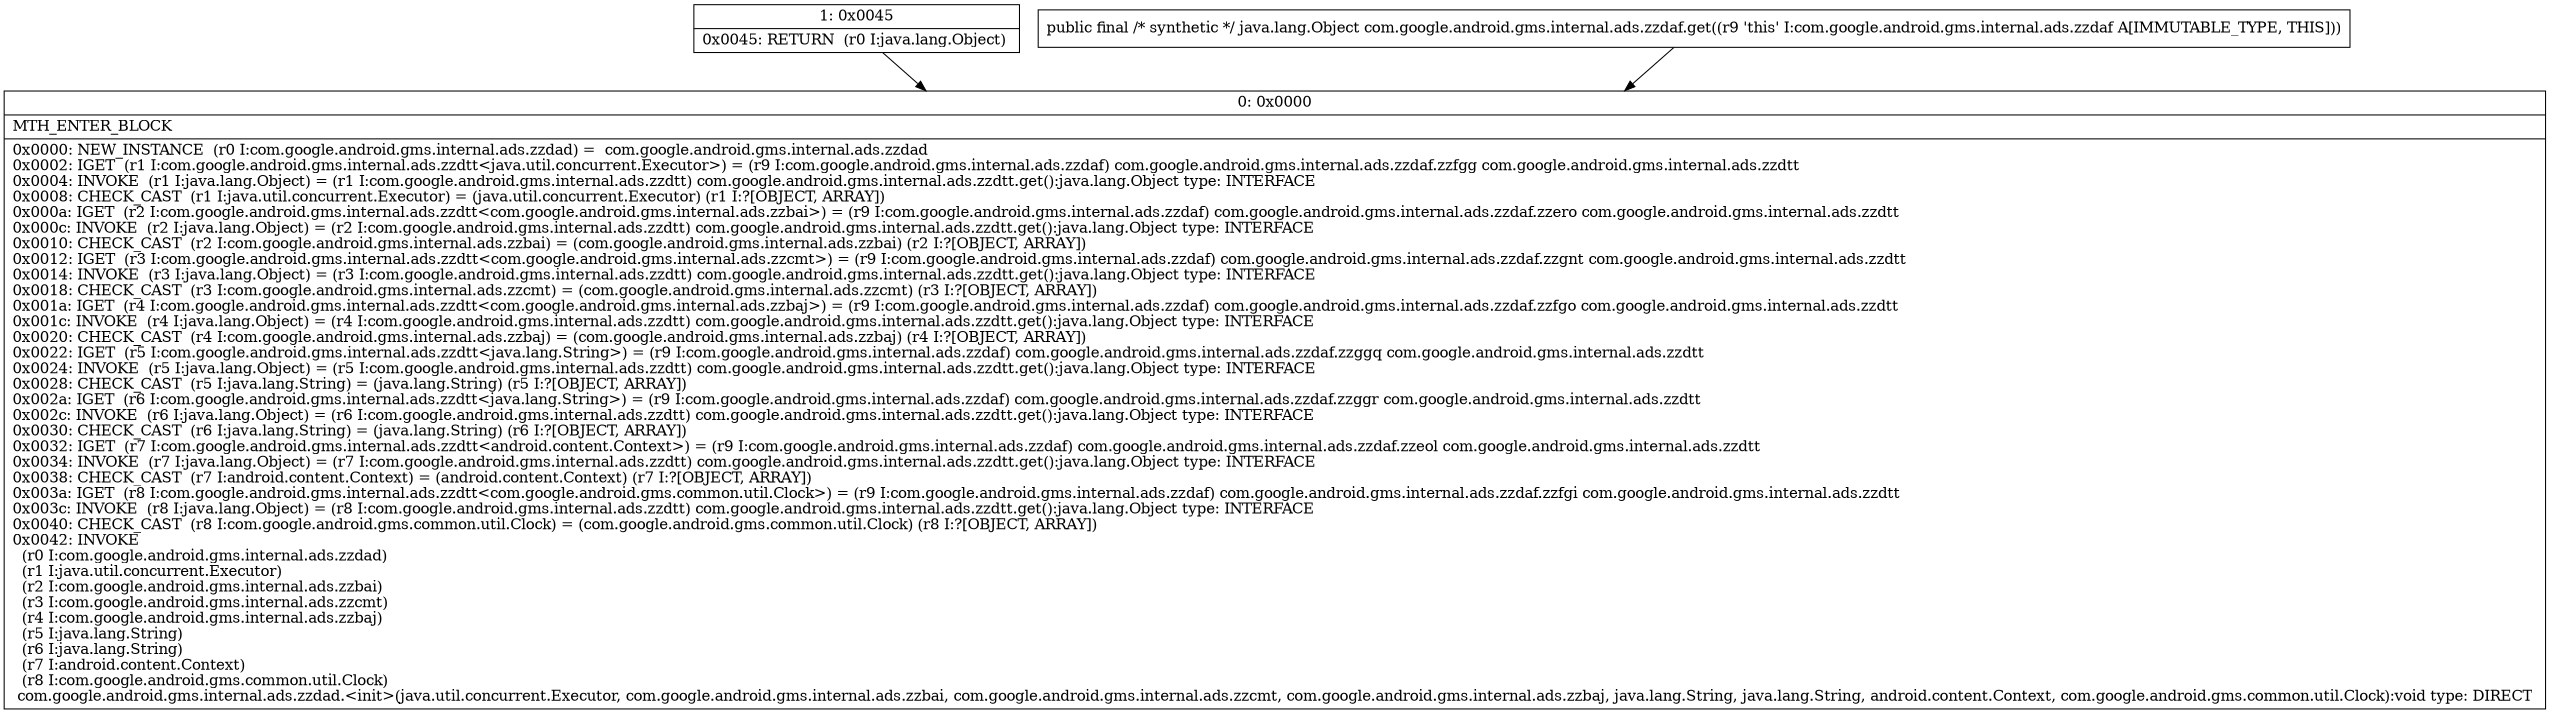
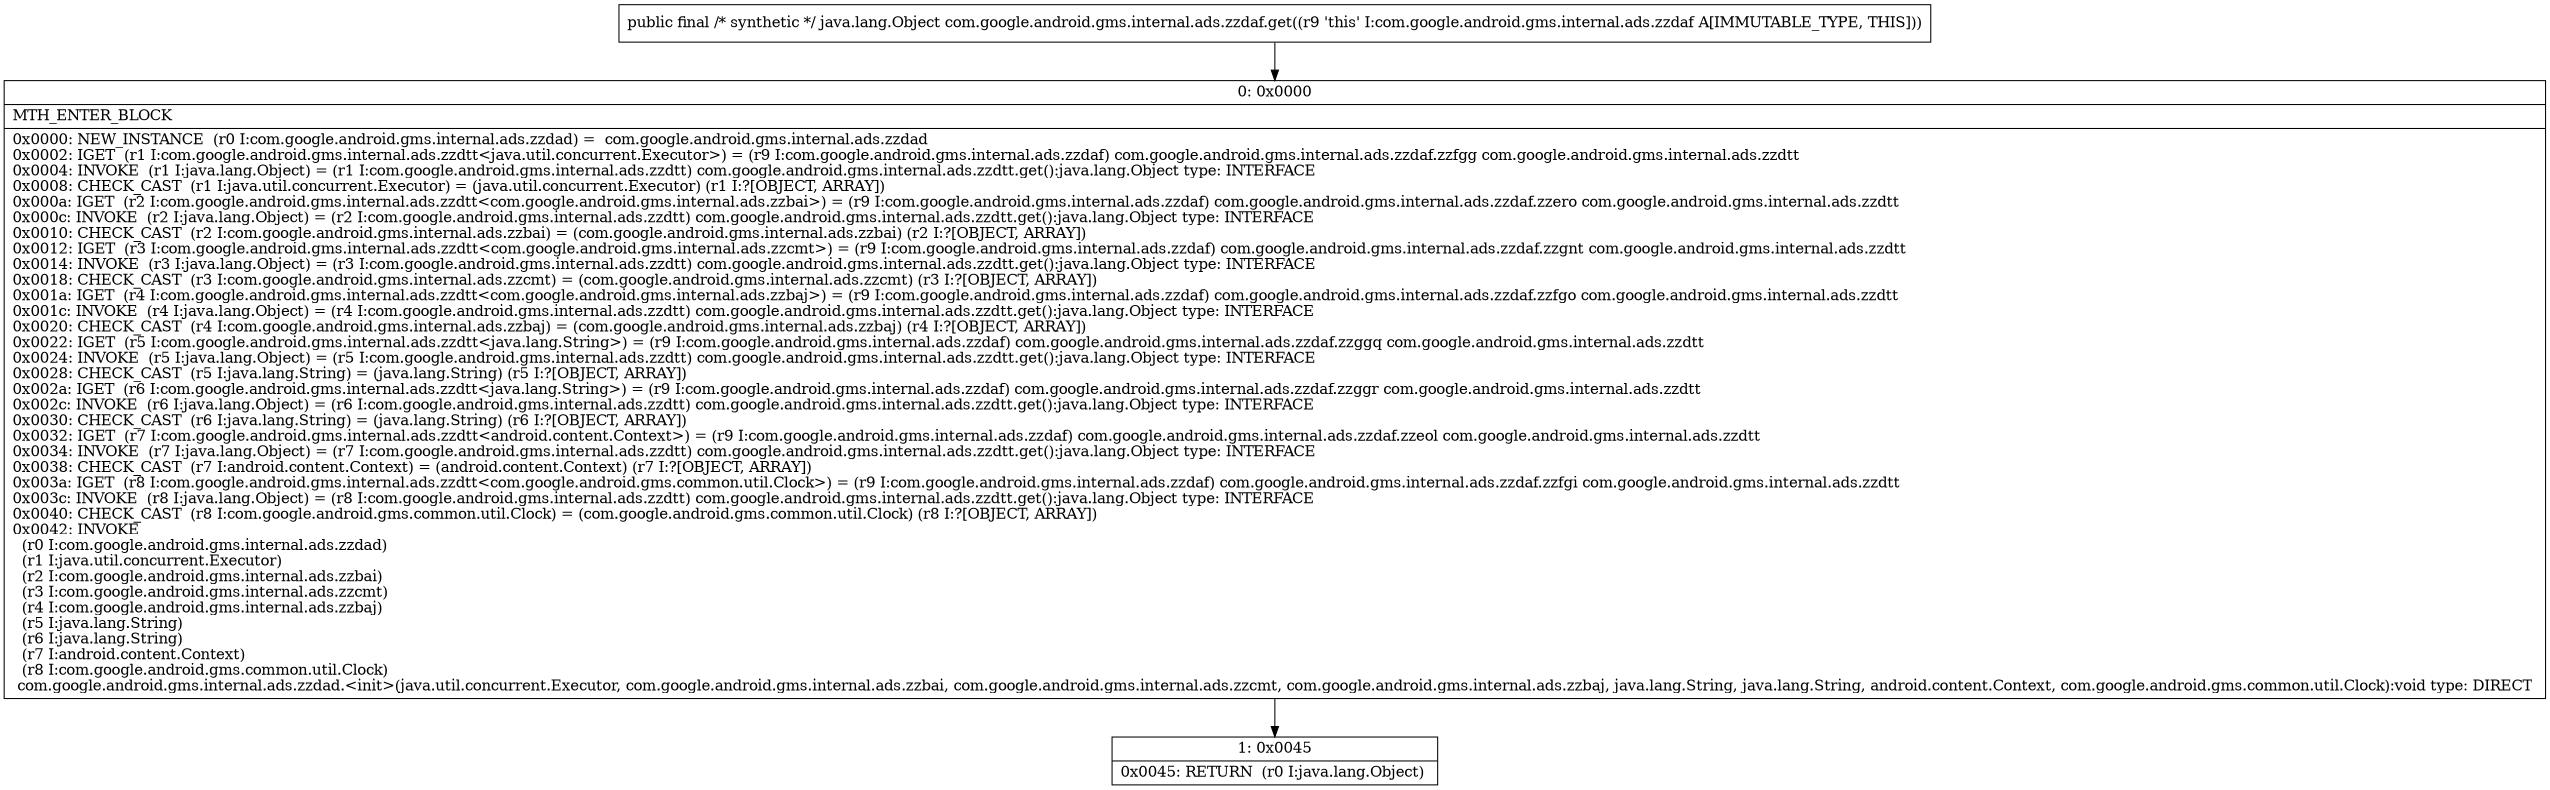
  digraph {
    node [shape=record]
    n1 [label="{0\:\ 0x0000|MTH_ENTER_BLOCK\l|0x0000: NEW_INSTANCE  (r0 I:com.google.android.gms.internal.ads.zzdad) =  com.google.android.gms.internal.ads.zzdad \l0x0002: IGET  (r1 I:com.google.android.gms.internal.ads.zzdtt\<java.util.concurrent.Executor\>) = (r9 I:com.google.android.gms.internal.ads.zzdaf) com.google.android.gms.internal.ads.zzdaf.zzfgg com.google.android.gms.internal.ads.zzdtt \l0x0004: INVOKE  (r1 I:java.lang.Object) = (r1 I:com.google.android.gms.internal.ads.zzdtt) com.google.android.gms.internal.ads.zzdtt.get():java.lang.Object type: INTERFACE \l0x0008: CHECK_CAST  (r1 I:java.util.concurrent.Executor) = (java.util.concurrent.Executor) (r1 I:?[OBJECT, ARRAY]) \l0x000a: IGET  (r2 I:com.google.android.gms.internal.ads.zzdtt\<com.google.android.gms.internal.ads.zzbai\>) = (r9 I:com.google.android.gms.internal.ads.zzdaf) com.google.android.gms.internal.ads.zzdaf.zzero com.google.android.gms.internal.ads.zzdtt \l0x000c: INVOKE  (r2 I:java.lang.Object) = (r2 I:com.google.android.gms.internal.ads.zzdtt) com.google.android.gms.internal.ads.zzdtt.get():java.lang.Object type: INTERFACE \l0x0010: CHECK_CAST  (r2 I:com.google.android.gms.internal.ads.zzbai) = (com.google.android.gms.internal.ads.zzbai) (r2 I:?[OBJECT, ARRAY]) \l0x0012: IGET  (r3 I:com.google.android.gms.internal.ads.zzdtt\<com.google.android.gms.internal.ads.zzcmt\>) = (r9 I:com.google.android.gms.internal.ads.zzdaf) com.google.android.gms.internal.ads.zzdaf.zzgnt com.google.android.gms.internal.ads.zzdtt \l0x0014: INVOKE  (r3 I:java.lang.Object) = (r3 I:com.google.android.gms.internal.ads.zzdtt) com.google.android.gms.internal.ads.zzdtt.get():java.lang.Object type: INTERFACE \l0x0018: CHECK_CAST  (r3 I:com.google.android.gms.internal.ads.zzcmt) = (com.google.android.gms.internal.ads.zzcmt) (r3 I:?[OBJECT, ARRAY]) \l0x001a: IGET  (r4 I:com.google.android.gms.internal.ads.zzdtt\<com.google.android.gms.internal.ads.zzbaj\>) = (r9 I:com.google.android.gms.internal.ads.zzdaf) com.google.android.gms.internal.ads.zzdaf.zzfgo com.google.android.gms.internal.ads.zzdtt \l0x001c: INVOKE  (r4 I:java.lang.Object) = (r4 I:com.google.android.gms.internal.ads.zzdtt) com.google.android.gms.internal.ads.zzdtt.get():java.lang.Object type: INTERFACE \l0x0020: CHECK_CAST  (r4 I:com.google.android.gms.internal.ads.zzbaj) = (com.google.android.gms.internal.ads.zzbaj) (r4 I:?[OBJECT, ARRAY]) \l0x0022: IGET  (r5 I:com.google.android.gms.internal.ads.zzdtt\<java.lang.String\>) = (r9 I:com.google.android.gms.internal.ads.zzdaf) com.google.android.gms.internal.ads.zzdaf.zzggq com.google.android.gms.internal.ads.zzdtt \l0x0024: INVOKE  (r5 I:java.lang.Object) = (r5 I:com.google.android.gms.internal.ads.zzdtt) com.google.android.gms.internal.ads.zzdtt.get():java.lang.Object type: INTERFACE \l0x0028: CHECK_CAST  (r5 I:java.lang.String) = (java.lang.String) (r5 I:?[OBJECT, ARRAY]) \l0x002a: IGET  (r6 I:com.google.android.gms.internal.ads.zzdtt\<java.lang.String\>) = (r9 I:com.google.android.gms.internal.ads.zzdaf) com.google.android.gms.internal.ads.zzdaf.zzggr com.google.android.gms.internal.ads.zzdtt \l0x002c: INVOKE  (r6 I:java.lang.Object) = (r6 I:com.google.android.gms.internal.ads.zzdtt) com.google.android.gms.internal.ads.zzdtt.get():java.lang.Object type: INTERFACE \l0x0030: CHECK_CAST  (r6 I:java.lang.String) = (java.lang.String) (r6 I:?[OBJECT, ARRAY]) \l0x0032: IGET  (r7 I:com.google.android.gms.internal.ads.zzdtt\<android.content.Context\>) = (r9 I:com.google.android.gms.internal.ads.zzdaf) com.google.android.gms.internal.ads.zzdaf.zzeol com.google.android.gms.internal.ads.zzdtt \l0x0034: INVOKE  (r7 I:java.lang.Object) = (r7 I:com.google.android.gms.internal.ads.zzdtt) com.google.android.gms.internal.ads.zzdtt.get():java.lang.Object type: INTERFACE \l0x0038: CHECK_CAST  (r7 I:android.content.Context) = (android.content.Context) (r7 I:?[OBJECT, ARRAY]) \l0x003a: IGET  (r8 I:com.google.android.gms.internal.ads.zzdtt\<com.google.android.gms.common.util.Clock\>) = (r9 I:com.google.android.gms.internal.ads.zzdaf) com.google.android.gms.internal.ads.zzdaf.zzfgi com.google.android.gms.internal.ads.zzdtt \l0x003c: INVOKE  (r8 I:java.lang.Object) = (r8 I:com.google.android.gms.internal.ads.zzdtt) com.google.android.gms.internal.ads.zzdtt.get():java.lang.Object type: INTERFACE \l0x0040: CHECK_CAST  (r8 I:com.google.android.gms.common.util.Clock) = (com.google.android.gms.common.util.Clock) (r8 I:?[OBJECT, ARRAY]) \l0x0042: INVOKE  \l  (r0 I:com.google.android.gms.internal.ads.zzdad)\l  (r1 I:java.util.concurrent.Executor)\l  (r2 I:com.google.android.gms.internal.ads.zzbai)\l  (r3 I:com.google.android.gms.internal.ads.zzcmt)\l  (r4 I:com.google.android.gms.internal.ads.zzbaj)\l  (r5 I:java.lang.String)\l  (r6 I:java.lang.String)\l  (r7 I:android.content.Context)\l  (r8 I:com.google.android.gms.common.util.Clock)\l com.google.android.gms.internal.ads.zzdad.\<init\>(java.util.concurrent.Executor, com.google.android.gms.internal.ads.zzbai, com.google.android.gms.internal.ads.zzcmt, com.google.android.gms.internal.ads.zzbaj, java.lang.String, java.lang.String, android.content.Context, com.google.android.gms.common.util.Clock):void type: DIRECT \l}"]
    n2 [label="{1\:\ 0x0045|0x0045: RETURN  (r0 I:java.lang.Object) \l}"]
    n3 [label="{public final \/* synthetic *\/ java.lang.Object com.google.android.gms.internal.ads.zzdaf.get((r9 'this' I:com.google.android.gms.internal.ads.zzdaf A[IMMUTABLE_TYPE, THIS])) }"]
-   n2 -> n1
+   n1 -> n2
    n3 -> n1
  }
